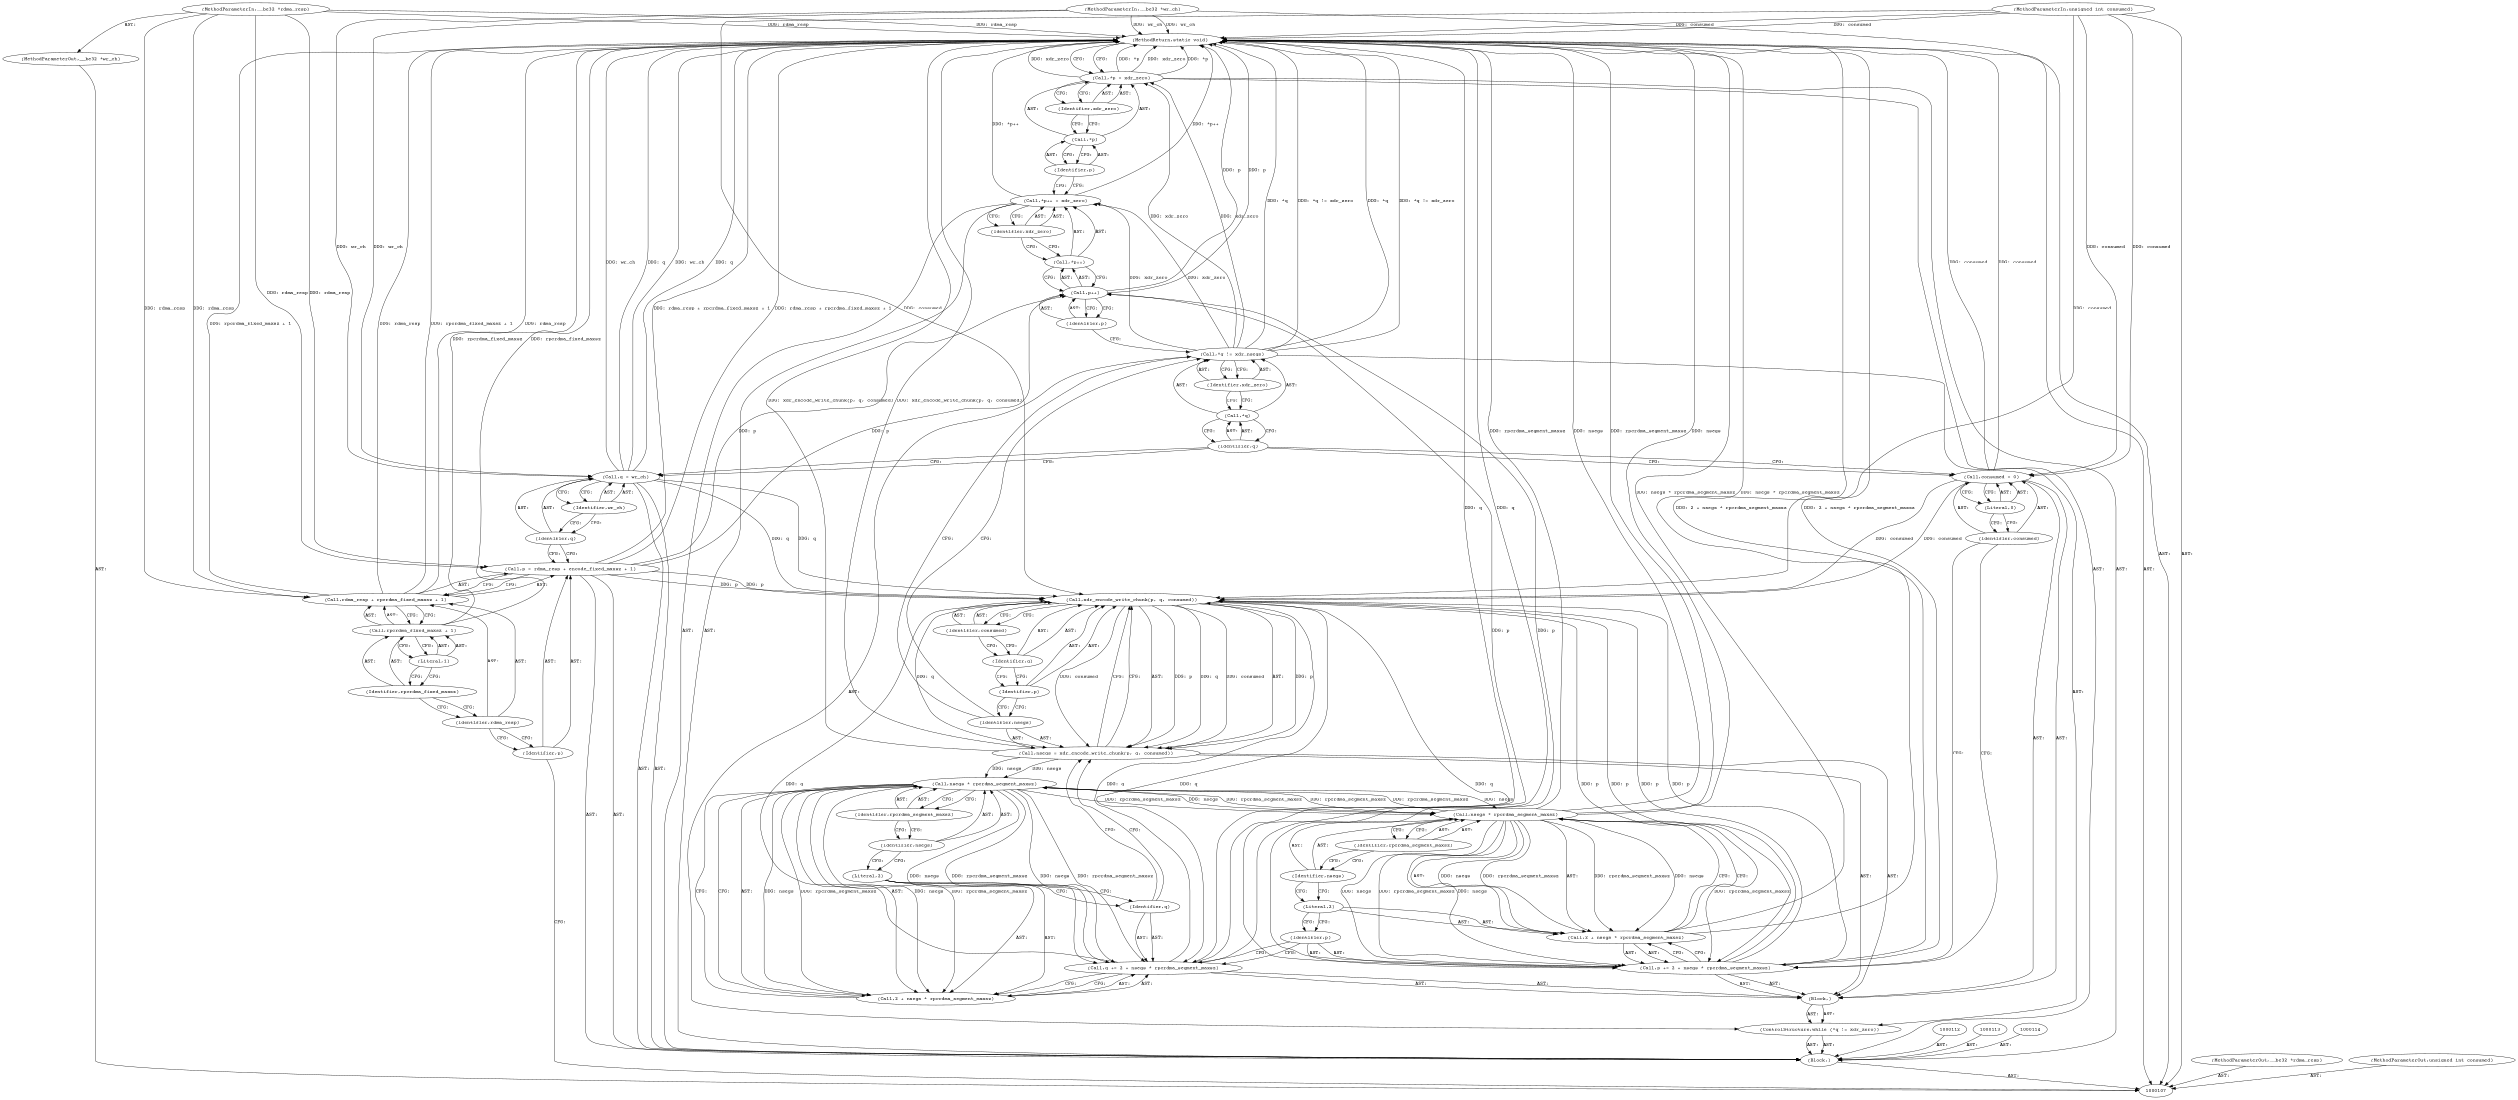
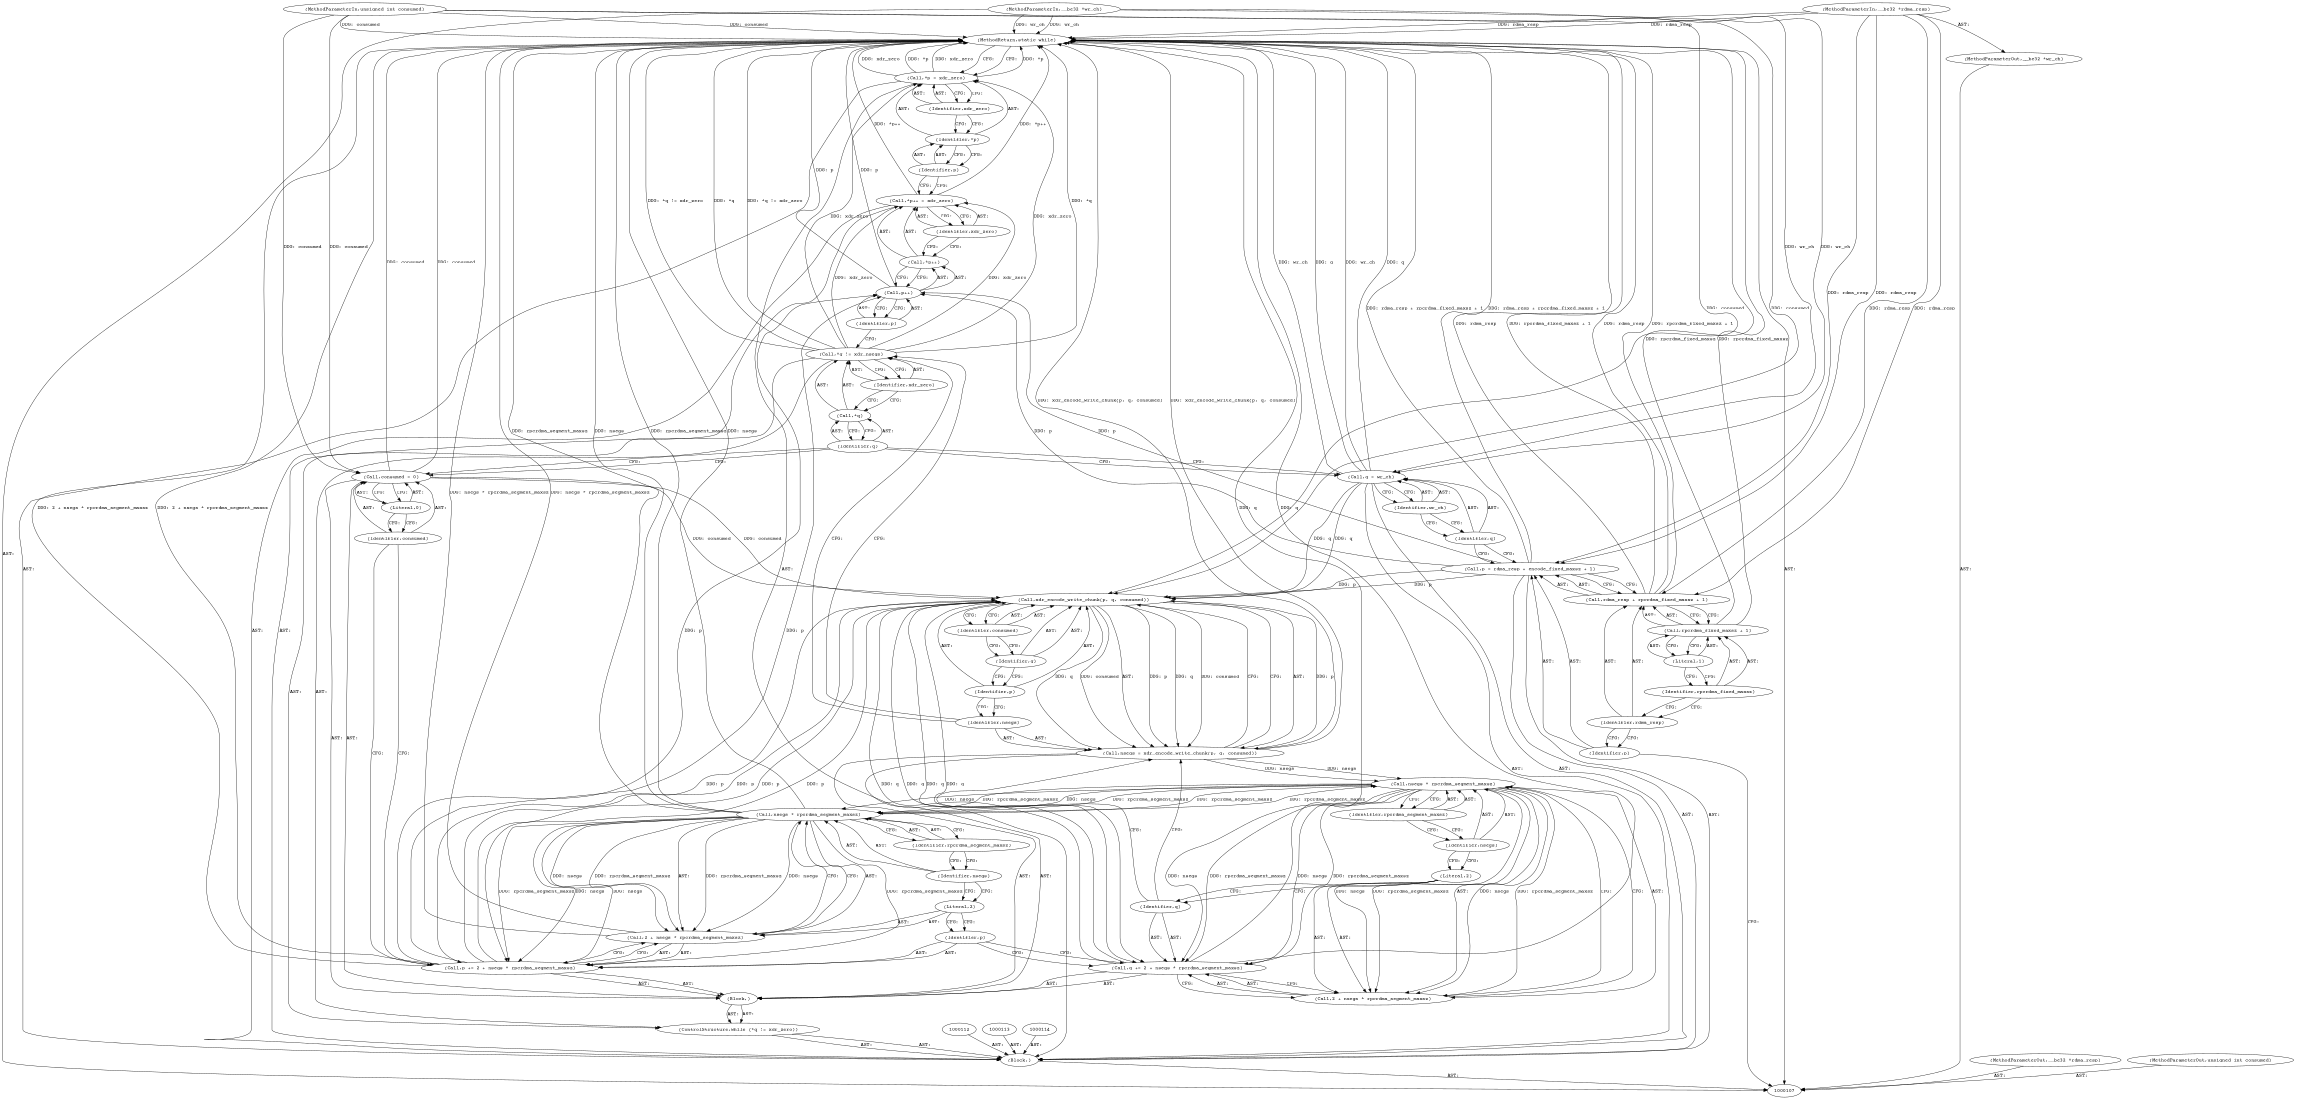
  digraph {
    fontname="Courier Prime"
    node [fontname="Courier Prime"]
    edge [fontname="Courier Prime"]
-   n1 [label="(MethodReturn,static void)"]
+   n1 [label="(MethodReturn,static while)"]
    n2 [label="(Call,*p = xdr_zero)"]
    1000107
    n4 [label="(Block,)"]
    n5 [label="(Identifier,xdr_zero)"]
    n6 [label="(MethodParameterIn,__be32 *rdma_resp)"]
    n7 [label="(Call,p = rdma_resp + encode_fixed_maxsz + 1)"]
    n8 [label="(Call,rdma_resp + rpcrdma_fixed_maxsz + 1)"]
    n9 [label="(MethodParameterOut,__be32 *wr_ch)"]
    n10 [label="(Call,xdr_encode_write_chunk(p, q, consumed))"]
    n11 [label="(Call,p++)"]
    n12 [label="(Call,rpcrdma_fixed_maxsz + 1)"]
    n13 [label="(MethodParameterOut,__be32 *rdma_resp)"]
    n14 [label="(MethodParameterIn,__be32 *wr_ch)"]
    n15 [label="(Call,q = wr_ch)"]
    n16 [label="(Identifier,wr_ch)"]
    n17 [label="(MethodParameterIn,unsigned int consumed)"]
    n18 [label="(Call,consumed = 0)"]
    n19 [label="(Call,nsegs = xdr_encode_write_chunk(p, q, consumed))"]
    n20 [label="(Identifier,consumed)"]
    n21 [label="(Call,q += 2 + nsegs * rpcrdma_segment_maxsz)"]
    n22 [label="(Call,p += 2 + nsegs * rpcrdma_segment_maxsz)"]
    n23 [label="(Block,)"]
    n24 [label="(Literal,0)"]
    n25 [label="(MethodParameterOut,unsigned int consumed)"]
    n26 [label="(Call,*p++)"]
    n27 [label="(Identifier,p)"]
    n28 [label="(Identifier,p)"]
    n29 [label="(Literal,1)"]
    n30 [label="(Identifier,rpcrdma_fixed_maxsz)"]
    n31 [label="(Identifier,rdma_resp)"]
    n32 [label="(Identifier,q)"]
    n33 [label="(ControlStructure,while (*q != xdr_zero))"]
    n34 [label="(Identifier,xdr_zero)"]
    n35 [label="(Call,*q != xdr_nsegs)"]
    n36 [label="(Call,*q)"]
    n37 [label="(Call,*p++ = xdr_zero)"]
    n38 [label="(Identifier,q)"]
    n39 [label="(Identifier,xdr_zero)"]
    n40 [label="(Call,nsegs * rpcrdma_segment_maxsz)"]
    n41 [label="(Identifier,q)"]
    n42 [label="(Call,2 + nsegs * rpcrdma_segment_maxsz)"]
    n43 [label="(Call,2 + nsegs * rpcrdma_segment_maxsz)"]
    n44 [label="(Identifier,rpcrdma_segment_maxsz)"]
    n45 [label="(Call,nsegs * rpcrdma_segment_maxsz)"]
    n46 [label="(Identifier,nsegs)"]
    n47 [label="(Identifier,p)"]
    n48 [label="(Identifier,nsegs)"]
    n49 [label="(Identifier,rpcrdma_segment_maxsz)"]
    n50 [label="(Literal,2)"]
    n51 [label="(Identifier,q)"]
    n52 [label="(Identifier,nsegs)"]
    n53 [label="(Literal,2)"]
    n54 [label="(Identifier,p)"]
    n55 [label="(Identifier,consumed)"]
-   n56 [label="(Call,*p)"]
+   n56 [label="(Identifier,*p)"]
    n57 [label="(Identifier,p)"]
    1000112
    1000113
    1000114
    n1 -> n2 [label="CFG: "]
    n1 -> n2 [label="CFG: "]
    n1 -> 1000107 [label="AST: "]
    n2 -> n1 [label="DDG: *p"]
    n2 -> n1 [label="DDG: xdr_zero"]
    n2 -> n1 [label="DDG: *p"]
    n2 -> n1 [label="DDG: xdr_zero"]
    n2 -> n4 [label="AST: "]
    n2 -> n4 [label="AST: "]
    n2 -> n5 [label="CFG: "]
    n2 -> n5 [label="CFG: "]
    n4 -> 1000107 [label="AST: "]
    n5 -> n2 [label="AST: "]
    n5 -> n2 [label="AST: "]
    n5 -> n56 [label="CFG: "]
    n5 -> n56 [label="CFG: "]
    n6 -> n1 [label="DDG: rdma_resp"]
    n6 -> n1 [label="DDG: rdma_resp"]
    n6 -> n7 [label="DDG: rdma_resp"]
    n6 -> n7 [label="DDG: rdma_resp"]
    n6 -> n8 [label="DDG: rdma_resp"]
    n6 -> n8 [label="DDG: rdma_resp"]
    n6 -> n9 [label="AST: "]
    n7 -> n1 [label="DDG: rdma_resp + rpcrdma_fixed_maxsz + 1"]
    n7 -> n1 [label="DDG: rdma_resp + rpcrdma_fixed_maxsz + 1"]
    n7 -> n4 [label="AST: "]
    n7 -> n4 [label="AST: "]
    n7 -> n8 [label="CFG: "]
    n7 -> n8 [label="CFG: "]
    n7 -> n10 [label="DDG: p"]
    n7 -> n10 [label="DDG: p"]
    n7 -> n11 [label="DDG: p"]
    n7 -> n11 [label="DDG: p"]
    n8 -> n1 [label="DDG: rdma_resp"]
    n8 -> n1 [label="DDG: rpcrdma_fixed_maxsz + 1"]
    n8 -> n1 [label="DDG: rdma_resp"]
    n8 -> n1 [label="DDG: rpcrdma_fixed_maxsz + 1"]
    n8 -> n7 [label="AST: "]
    n8 -> n7 [label="AST: "]
    n8 -> n12 [label="CFG: "]
    n8 -> n12 [label="CFG: "]
    n9 -> 1000107 [label="AST: "]
    n10 -> n19 [label="AST: "]
    n10 -> n19 [label="DDG: p"]
    n10 -> n19 [label="DDG: q"]
    n10 -> n19 [label="DDG: consumed"]
    n10 -> n19 [label="AST: "]
    n10 -> n19 [label="DDG: p"]
    n10 -> n19 [label="DDG: q"]
    n10 -> n19 [label="DDG: consumed"]
    n10 -> n20 [label="CFG: "]
    n10 -> n20 [label="CFG: "]
    n10 -> n21 [label="DDG: q"]
    n10 -> n21 [label="DDG: q"]
    n10 -> n22 [label="DDG: p"]
    n10 -> n22 [label="DDG: p"]
    n11 -> n1 [label="DDG: p"]
    n11 -> n1 [label="DDG: p"]
    n11 -> n26 [label="AST: "]
    n11 -> n26 [label="AST: "]
    n11 -> n27 [label="CFG: "]
    n11 -> n27 [label="CFG: "]
    n12 -> n1 [label="DDG: rpcrdma_fixed_maxsz"]
    n12 -> n1 [label="DDG: rpcrdma_fixed_maxsz"]
    n12 -> n8 [label="AST: "]
    n12 -> n8 [label="AST: "]
    n12 -> n29 [label="CFG: "]
    n12 -> n29 [label="CFG: "]
    n13 -> 1000107 [label="AST: "]
    n14 -> n1 [label="DDG: wr_ch"]
    n14 -> n1 [label="DDG: wr_ch"]
    n14 -> 1000107 [label="AST: "]
    n14 -> n15 [label="DDG: wr_ch"]
    n14 -> n15 [label="DDG: wr_ch"]
    n15 -> n1 [label="DDG: q"]
    n15 -> n1 [label="DDG: wr_ch"]
    n15 -> n1 [label="DDG: q"]
    n15 -> n1 [label="DDG: wr_ch"]
    n15 -> n4 [label="AST: "]
    n15 -> n4 [label="AST: "]
    n15 -> n10 [label="DDG: q"]
    n15 -> n10 [label="DDG: q"]
    n15 -> n16 [label="CFG: "]
    n15 -> n16 [label="CFG: "]
    n16 -> n15 [label="AST: "]
    n16 -> n15 [label="AST: "]
    n16 -> n32 [label="CFG: "]
    n16 -> n32 [label="CFG: "]
    n17 -> n1 [label="DDG: consumed"]
    n17 -> n1 [label="DDG: consumed"]
-   n17 -> 1000107 [label="AST: "]
    n17 -> n10 [label="DDG: consumed"]
    n17 -> n10 [label="DDG: consumed"]
    n17 -> n18 [label="DDG: consumed"]
    n17 -> n18 [label="DDG: consumed"]
    n18 -> n1 [label="DDG: consumed"]
    n18 -> n1 [label="DDG: consumed"]
    n18 -> n10 [label="DDG: consumed"]
    n18 -> n10 [label="DDG: consumed"]
    n18 -> n23 [label="AST: "]
    n18 -> n23 [label="AST: "]
    n18 -> n24 [label="CFG: "]
    n18 -> n24 [label="CFG: "]
    n19 -> n1 [label="DDG: xdr_encode_write_chunk(p, q, consumed)"]
    n19 -> n1 [label="DDG: xdr_encode_write_chunk(p, q, consumed)"]
    n19 -> n10 [label="CFG: "]
    n19 -> n10 [label="CFG: "]
    n19 -> n23 [label="AST: "]
    n19 -> n23 [label="AST: "]
    n19 -> n40 [label="DDG: nsegs"]
    n19 -> n40 [label="DDG: nsegs"]
    n20 -> n10 [label="AST: "]
    n20 -> n10 [label="AST: "]
    n20 -> n41 [label="CFG: "]
    n20 -> n41 [label="CFG: "]
    n21 -> n1 [label="DDG: q"]
    n21 -> n1 [label="DDG: q"]
    n21 -> n10 [label="DDG: q"]
    n21 -> n10 [label="DDG: q"]
    n21 -> n23 [label="AST: "]
    n21 -> n23 [label="AST: "]
    n21 -> n42 [label="CFG: "]
    n21 -> n42 [label="CFG: "]
    n22 -> n1 [label="DDG: 2 + nsegs * rpcrdma_segment_maxsz"]
    n22 -> n1 [label="DDG: 2 + nsegs * rpcrdma_segment_maxsz"]
    n22 -> n10 [label="DDG: p"]
    n22 -> n10 [label="DDG: p"]
    n22 -> n11 [label="DDG: p"]
    n22 -> n11 [label="DDG: p"]
    n22 -> n23 [label="AST: "]
    n22 -> n23 [label="AST: "]
    n22 -> n43 [label="CFG: "]
    n22 -> n43 [label="CFG: "]
    n23 -> n33 [label="AST: "]
    n23 -> n33 [label="AST: "]
    n24 -> n18 [label="AST: "]
    n24 -> n18 [label="AST: "]
    n24 -> n55 [label="CFG: "]
    n24 -> n55 [label="CFG: "]
    n25 -> 1000107 [label="AST: "]
    n26 -> n11 [label="CFG: "]
    n26 -> n11 [label="CFG: "]
    n26 -> n37 [label="AST: "]
    n26 -> n37 [label="AST: "]
    n27 -> n11 [label="AST: "]
    n27 -> n11 [label="AST: "]
    n27 -> n35 [label="CFG: "]
    n28 -> 1000107 [label="CFG: "]
    n28 -> n7 [label="AST: "]
    n28 -> n7 [label="AST: "]
    n29 -> n12 [label="AST: "]
    n29 -> n12 [label="AST: "]
    n29 -> n30 [label="CFG: "]
    n29 -> n30 [label="CFG: "]
    n30 -> n12 [label="AST: "]
    n30 -> n12 [label="AST: "]
    n30 -> n31 [label="CFG: "]
    n30 -> n31 [label="CFG: "]
    n31 -> n8 [label="AST: "]
    n31 -> n8 [label="AST: "]
    n31 -> n28 [label="CFG: "]
    n31 -> n28 [label="CFG: "]
    n32 -> n7 [label="CFG: "]
    n32 -> n7 [label="CFG: "]
    n32 -> n15 [label="AST: "]
    n32 -> n15 [label="AST: "]
    n33 -> n4 [label="AST: "]
    n33 -> n4 [label="AST: "]
    n34 -> n35 [label="AST: "]
    n34 -> n35 [label="AST: "]
    n34 -> n36 [label="CFG: "]
    n34 -> n36 [label="CFG: "]
    n35 -> n1 [label="DDG: *q != xdr_zero"]
    n35 -> n1 [label="DDG: *q"]
    n35 -> n1 [label="DDG: *q != xdr_zero"]
    n35 -> n1 [label="DDG: *q"]
    n35 -> n2 [label="DDG: xdr_zero"]
    n35 -> n2 [label="DDG: xdr_zero"]
    n35 -> n33 [label="AST: "]
    n35 -> n33 [label="AST: "]
    n35 -> n34 [label="CFG: "]
    n35 -> n34 [label="CFG: "]
    n35 -> n37 [label="DDG: xdr_zero"]
    n35 -> n37 [label="DDG: xdr_zero"]
    n36 -> n35 [label="AST: "]
    n36 -> n35 [label="AST: "]
    n36 -> n38 [label="CFG: "]
    n36 -> n38 [label="CFG: "]
    n37 -> n1 [label="DDG: *p++"]
    n37 -> n1 [label="DDG: *p++"]
    n37 -> n4 [label="AST: "]
    n37 -> n4 [label="AST: "]
    n37 -> n39 [label="CFG: "]
    n37 -> n39 [label="CFG: "]
    n38 -> n15 [label="CFG: "]
    n38 -> n15 [label="CFG: "]
    n38 -> n18 [label="CFG: "]
    n38 -> n18 [label="CFG: "]
    n38 -> n36 [label="AST: "]
    n38 -> n36 [label="AST: "]
    n39 -> n26 [label="CFG: "]
    n39 -> n26 [label="CFG: "]
    n39 -> n37 [label="AST: "]
    n39 -> n37 [label="AST: "]
    n40 -> n21 [label="DDG: nsegs"]
    n40 -> n21 [label="DDG: rpcrdma_segment_maxsz"]
    n40 -> n21 [label="DDG: nsegs"]
    n40 -> n21 [label="DDG: rpcrdma_segment_maxsz"]
    n40 -> n42 [label="AST: "]
    n40 -> n42 [label="DDG: nsegs"]
    n40 -> n42 [label="DDG: rpcrdma_segment_maxsz"]
    n40 -> n42 [label="AST: "]
    n40 -> n42 [label="DDG: nsegs"]
    n40 -> n42 [label="DDG: rpcrdma_segment_maxsz"]
    n40 -> n44 [label="CFG: "]
    n40 -> n44 [label="CFG: "]
    n40 -> n45 [label="DDG: nsegs"]
    n40 -> n45 [label="DDG: rpcrdma_segment_maxsz"]
    n40 -> n45 [label="DDG: nsegs"]
    n40 -> n45 [label="DDG: rpcrdma_segment_maxsz"]
    n41 -> n10 [label="AST: "]
    n41 -> n10 [label="AST: "]
    n41 -> n47 [label="CFG: "]
    n41 -> n47 [label="CFG: "]
    n42 -> n21 [label="AST: "]
    n42 -> n21 [label="AST: "]
    n42 -> n40 [label="CFG: "]
    n42 -> n40 [label="CFG: "]
    n43 -> n1 [label="DDG: nsegs * rpcrdma_segment_maxsz"]
    n43 -> n1 [label="DDG: nsegs * rpcrdma_segment_maxsz"]
    n43 -> n22 [label="AST: "]
    n43 -> n22 [label="AST: "]
    n43 -> n45 [label="CFG: "]
    n43 -> n45 [label="CFG: "]
    n44 -> n40 [label="AST: "]
    n44 -> n40 [label="AST: "]
    n44 -> n48 [label="CFG: "]
    n44 -> n48 [label="CFG: "]
    n45 -> n1 [label="DDG: rpcrdma_segment_maxsz"]
    n45 -> n1 [label="DDG: nsegs"]
    n45 -> n1 [label="DDG: rpcrdma_segment_maxsz"]
    n45 -> n1 [label="DDG: nsegs"]
    n45 -> n22 [label="DDG: nsegs"]
    n45 -> n22 [label="DDG: rpcrdma_segment_maxsz"]
    n45 -> n22 [label="DDG: nsegs"]
    n45 -> n22 [label="DDG: rpcrdma_segment_maxsz"]
    n45 -> n40 [label="DDG: rpcrdma_segment_maxsz"]
    n45 -> n40 [label="DDG: rpcrdma_segment_maxsz"]
    n45 -> n43 [label="AST: "]
    n45 -> n43 [label="DDG: nsegs"]
    n45 -> n43 [label="DDG: rpcrdma_segment_maxsz"]
    n45 -> n43 [label="AST: "]
    n45 -> n43 [label="DDG: nsegs"]
    n45 -> n43 [label="DDG: rpcrdma_segment_maxsz"]
    n45 -> n49 [label="CFG: "]
    n45 -> n49 [label="CFG: "]
    n46 -> n19 [label="AST: "]
    n46 -> n19 [label="AST: "]
    n46 -> n35 [label="CFG: "]
    n46 -> n35 [label="CFG: "]
    n47 -> n10 [label="AST: "]
    n47 -> n10 [label="AST: "]
    n47 -> n46 [label="CFG: "]
    n47 -> n46 [label="CFG: "]
    n48 -> n40 [label="AST: "]
    n48 -> n40 [label="AST: "]
    n48 -> n50 [label="CFG: "]
    n48 -> n50 [label="CFG: "]
    n49 -> n45 [label="AST: "]
    n49 -> n45 [label="AST: "]
    n49 -> n52 [label="CFG: "]
    n49 -> n52 [label="CFG: "]
    n50 -> n42 [label="AST: "]
    n50 -> n42 [label="AST: "]
    n50 -> n51 [label="CFG: "]
    n50 -> n51 [label="CFG: "]
    n51 -> n19 [label="CFG: "]
    n51 -> n19 [label="CFG: "]
    n51 -> n21 [label="AST: "]
    n51 -> n21 [label="AST: "]
    n52 -> n45 [label="AST: "]
    n52 -> n45 [label="AST: "]
    n52 -> n53 [label="CFG: "]
    n52 -> n53 [label="CFG: "]
    n53 -> n43 [label="AST: "]
    n53 -> n43 [label="AST: "]
    n53 -> n54 [label="CFG: "]
    n53 -> n54 [label="CFG: "]
    n54 -> n21 [label="CFG: "]
    n54 -> n21 [label="CFG: "]
    n54 -> n22 [label="AST: "]
    n54 -> n22 [label="AST: "]
    n55 -> n18 [label="AST: "]
    n55 -> n18 [label="AST: "]
    n55 -> n22 [label="CFG: "]
    n55 -> n22 [label="CFG: "]
    n56 -> n2 [label="AST: "]
    n56 -> n2 [label="AST: "]
    n56 -> n57 [label="CFG: "]
    n56 -> n57 [label="CFG: "]
    n57 -> n37 [label="CFG: "]
    n57 -> n37 [label="CFG: "]
    n57 -> n56 [label="AST: "]
    n57 -> n56 [label="AST: "]
    1000112 -> n4 [label="AST: "]
    1000113 -> n4 [label="AST: "]
    1000114 -> n4 [label="AST: "]
  }
